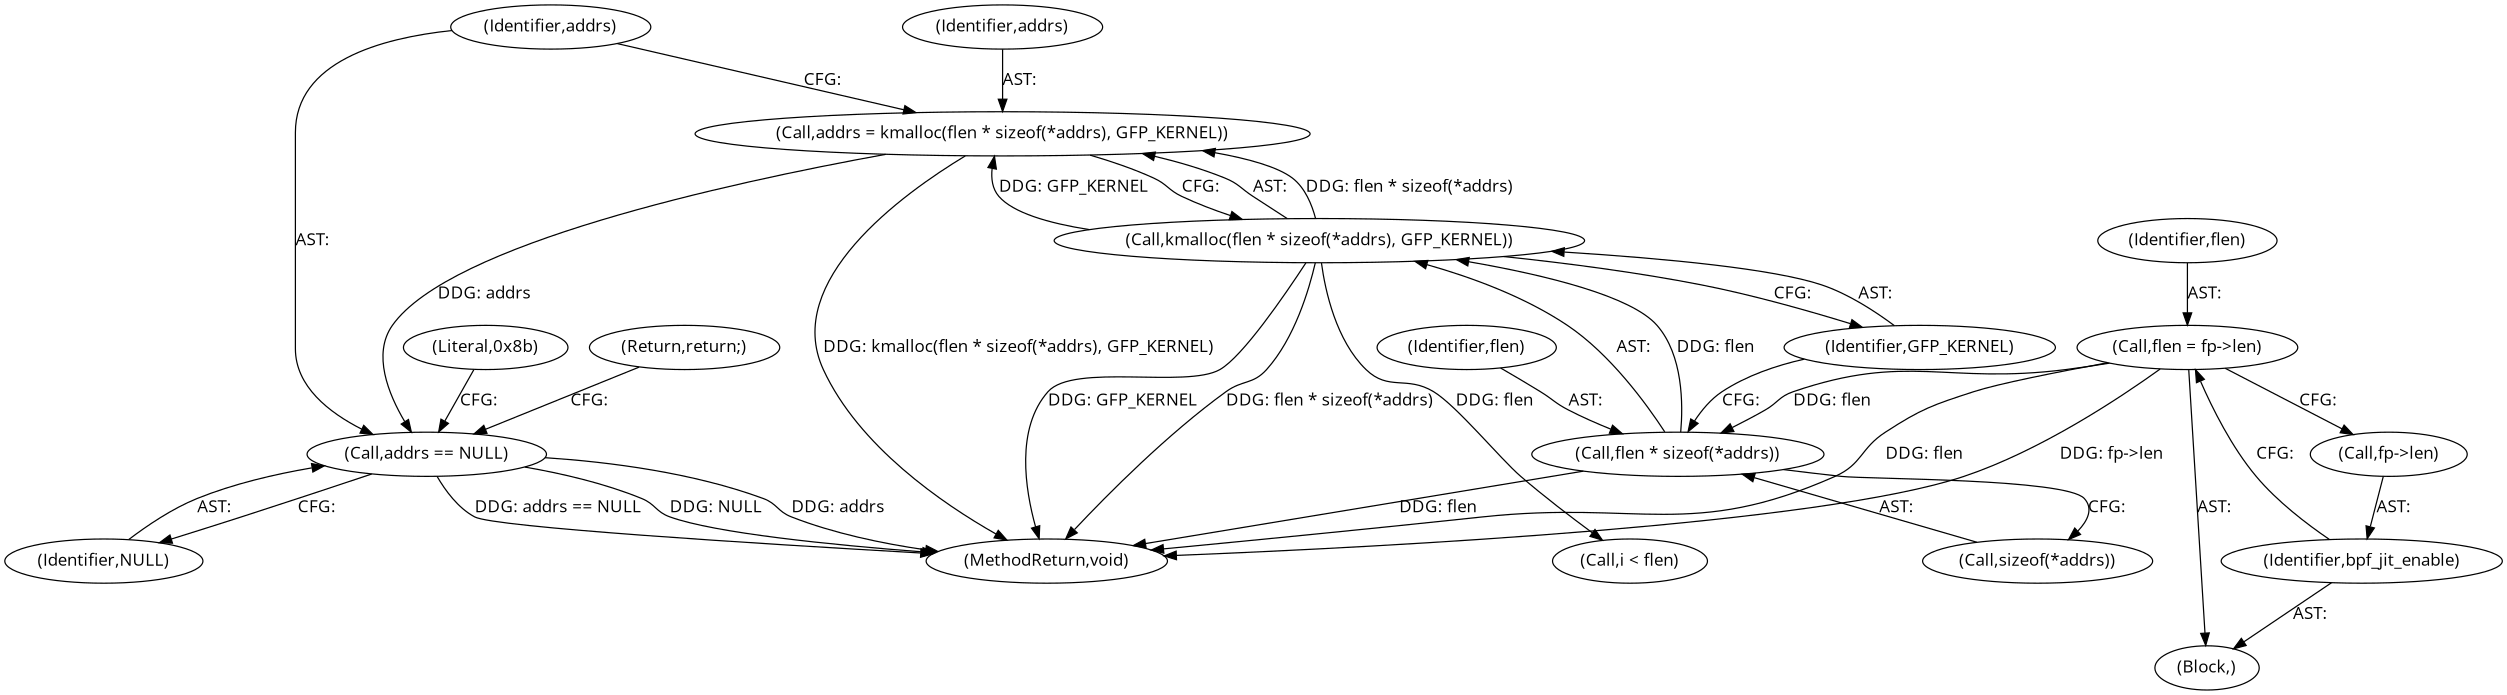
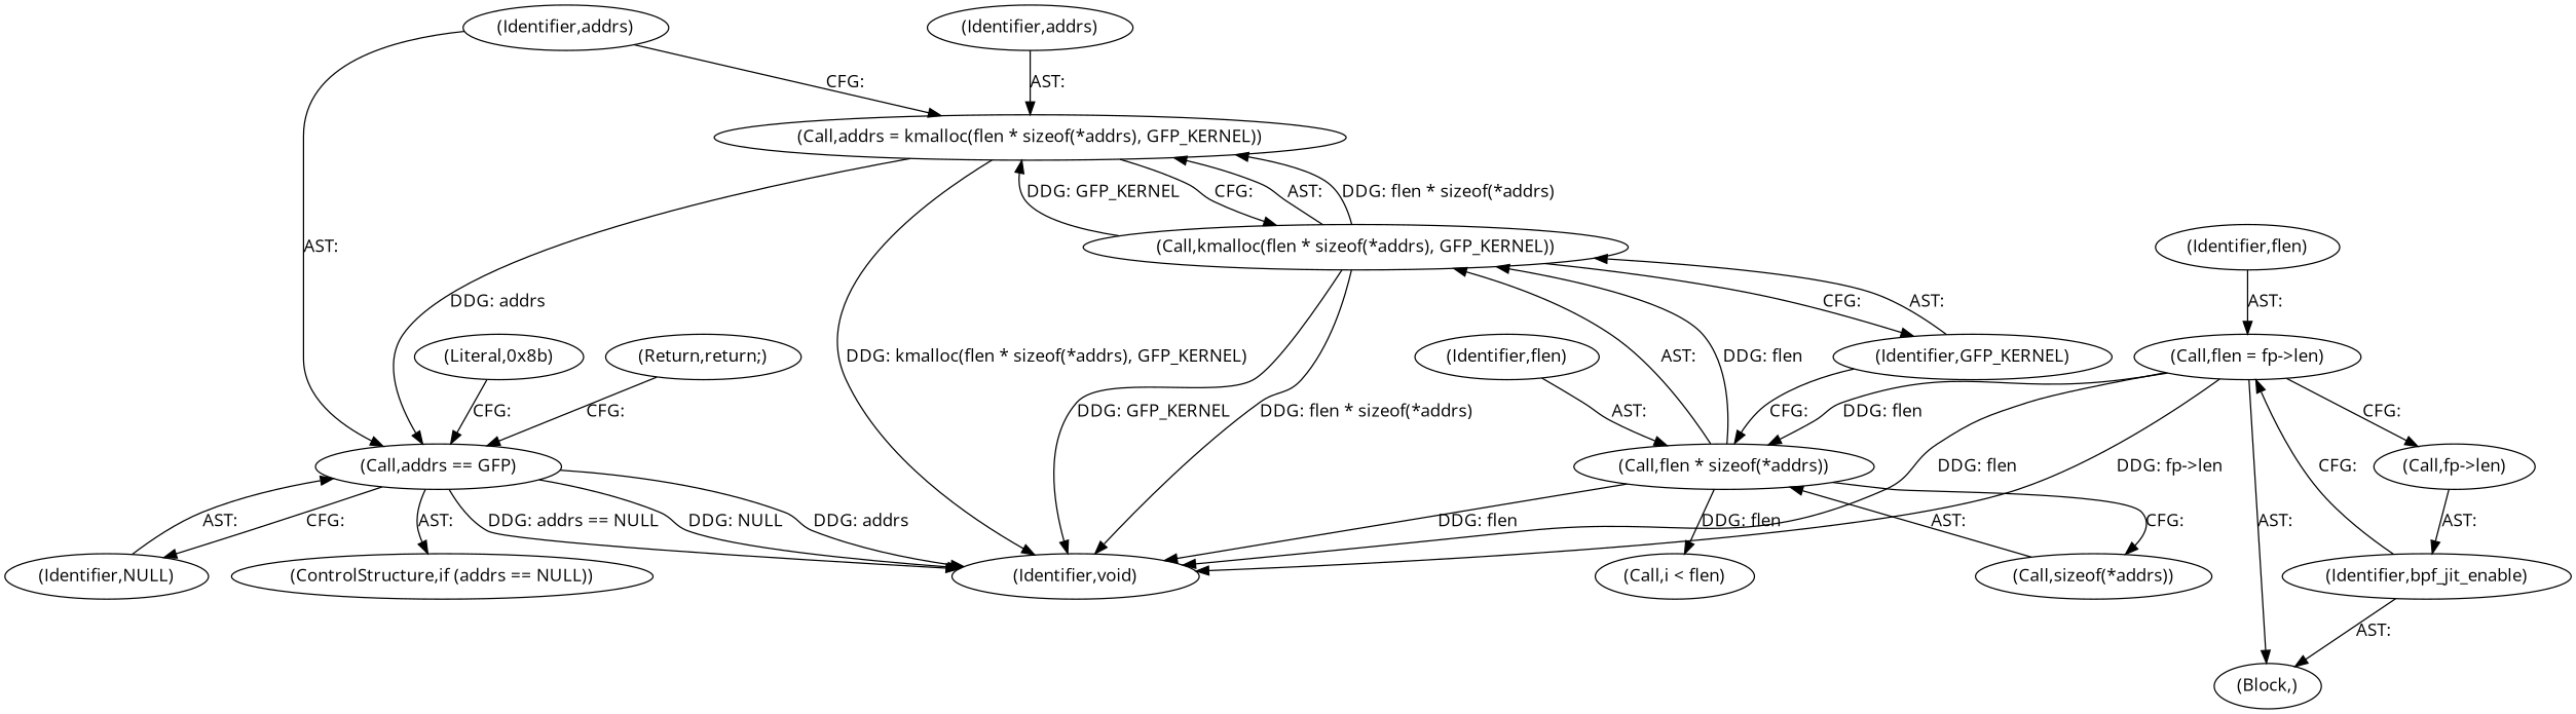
  digraph {
    fontname="Open Sans"
    node [fontname="Open Sans"]
    edge [fontname="Open Sans"]
-   n1 [label="(Call,addrs == NULL)"]
+   n1 [label="(Call,addrs == GFP)"]
+   n2 [label="(ControlStructure,if (addrs == NULL))"]
    n3 [label="(Identifier,NULL)"]
-   n4 [label="(MethodReturn,void)"]
+   n4 [label="(Identifier,void)"]
    n5 [label="(Call,addrs = kmalloc(flen * sizeof(*addrs), GFP_KERNEL))"]
    n6 [label="(Call,kmalloc(flen * sizeof(*addrs), GFP_KERNEL))"]
    n7 [label="(Identifier,GFP_KERNEL)"]
    n8 [label="(Block,)"]
    n9 [label="(Call,flen * sizeof(*addrs))"]
    n10 [label="(Call,sizeof(*addrs))"]
    n11 [label="(Call,i < flen)"]
    n12 [label="(Call,flen = fp->len)"]
    n13 [label="(Call,fp->len)"]
    n14 [label="(Identifier,bpf_jit_enable)"]
    n15 [label="(Identifier,flen)"]
    n16 [label="(Identifier,flen)"]
    n17 [label="(Identifier,addrs)"]
    n18 [label="(Literal,0x8b)"]
    n19 [label="(Return,return;)"]
    n20 [label="(Identifier,addrs)"]
+   n1 -> n2 [label="AST: "]
    n1 -> n3 [label="CFG: "]
    n1 -> n4 [label="DDG: addrs == NULL"]
    n1 -> n4 [label="DDG: NULL"]
    n1 -> n4 [label="DDG: addrs"]
    n3 -> n1 [label="AST: "]
    n5 -> n1 [label="DDG: addrs"]
    n5 -> n4 [label="DDG: kmalloc(flen * sizeof(*addrs), GFP_KERNEL)"]
    n5 -> n6 [label="CFG: "]
    n6 -> n4 [label="DDG: flen * sizeof(*addrs)"]
    n6 -> n4 [label="DDG: GFP_KERNEL"]
    n6 -> n5 [label="AST: "]
    n6 -> n5 [label="DDG: flen * sizeof(*addrs)"]
    n6 -> n5 [label="DDG: GFP_KERNEL"]
    n6 -> n7 [label="CFG: "]
    n7 -> n6 [label="AST: "]
    n7 -> n9 [label="CFG: "]
    n9 -> n4 [label="DDG: flen"]
    n9 -> n6 [label="AST: "]
    n9 -> n6 [label="DDG: flen"]
    n9 -> n10 [label="CFG: "]
-   n6 -> n11 [label="DDG: flen"]
+   n9 -> n11 [label="DDG: flen"]
    n10 -> n9 [label="AST: "]
    n12 -> n4 [label="DDG: flen"]
    n12 -> n4 [label="DDG: fp->len"]
    n12 -> n8 [label="AST: "]
    n12 -> n9 [label="DDG: flen"]
    n12 -> n13 [label="CFG: "]
    n13 -> n14 [label="AST: "]
    n14 -> n8 [label="AST: "]
    n14 -> n12 [label="CFG: "]
    n15 -> n9 [label="AST: "]
    n16 -> n12 [label="AST: "]
    n17 -> n5 [label="AST: "]
    n18 -> n1 [label="CFG: "]
    n19 -> n1 [label="CFG: "]
    n20 -> n1 [label="AST: "]
    n20 -> n5 [label="CFG: "]
  }
